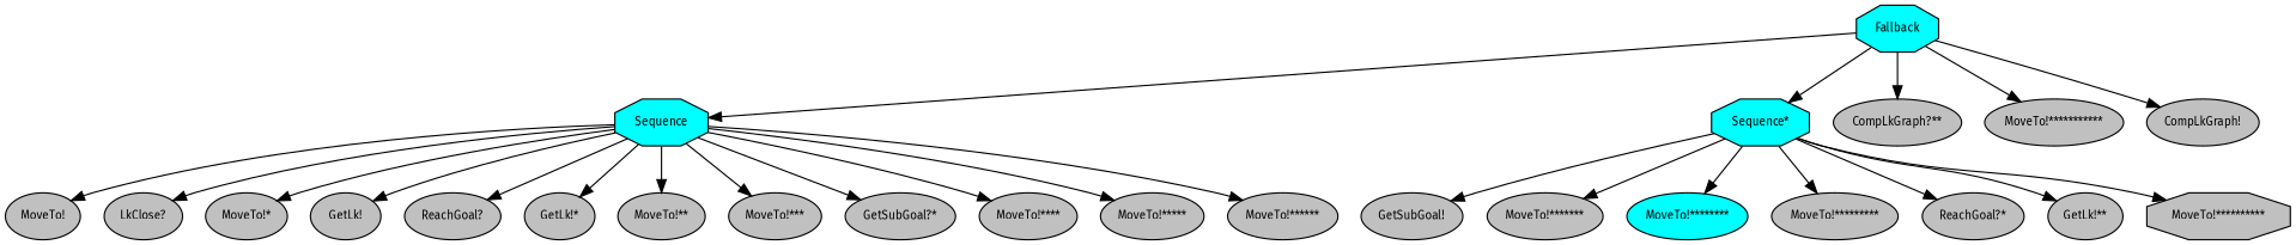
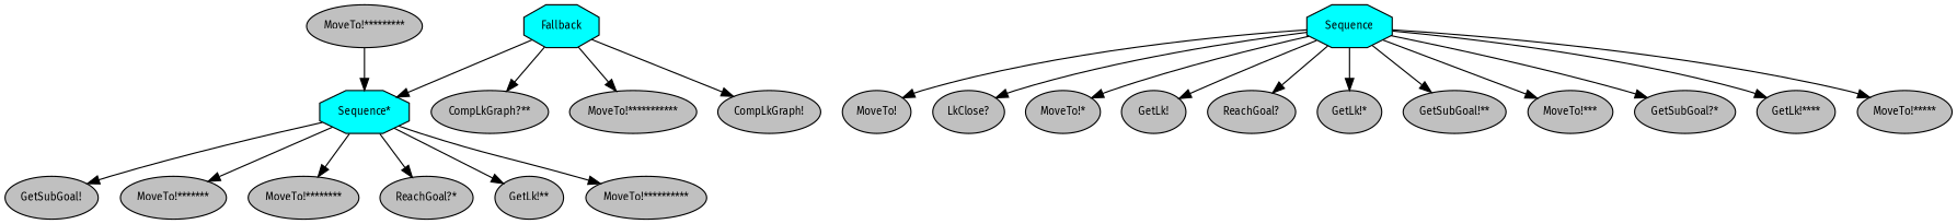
  digraph {
    fontname="Fira Sans"
    ordering=out
    node [fillcolor=gray fontcolor=black fontname="Fira Sans" fontsize=9 shape=ellipse style=filled]
    edge [fontname="Fira Sans"]
    n1 [fillcolor=cyan label=Fallback shape=octagon]
    n2 [fillcolor=cyan label=Sequence shape=octagon]
    n3 [fillcolor=cyan label="Sequence*" shape=octagon]
    n4 [label="CompLkGraph?**"]
    n5 [label="MoveTo!***********"]
    n6 [label="CompLkGraph!"]
    n7 [label="MoveTo!"]
    n8 [label="LkClose?"]
    n9 [label="MoveTo!*"]
    n10 [label="GetLk!"]
    n11 [label="ReachGoal?"]
    n12 [label="GetLk!*"]
-   n13 [label="MoveTo!**"]
+   n13 [label="GetSubGoal!**"]
    n14 [label="MoveTo!***"]
    n15 [label="GetSubGoal?*"]
-   n16 [label="MoveTo!****"]
+   n16 [label="GetLk!****"]
    n17 [label="MoveTo!*****"]
-   n18 [label="MoveTo!******"]
    n19 [label="GetSubGoal!"]
    n20 [label="MoveTo!*******"]
-   n21 [fillcolor=cyan label="MoveTo!********"]
+   n21 [label="MoveTo!********"]
    n22 [label="MoveTo!*********"]
    n23 [label="ReachGoal?*"]
    n24 [label="GetLk!**"]
-   n25 [label="MoveTo!**********" shape=octagon]
-   n1 -> n2
+   n25 [label="MoveTo!**********"]
    n1 -> n3
    n1 -> n4
    n1 -> n5
    n1 -> n6
    n2 -> n7
    n2 -> n8
    n2 -> n9
    n2 -> n10
    n2 -> n11
    n2 -> n12
    n2 -> n13
    n2 -> n14
    n2 -> n15
    n2 -> n16
    n2 -> n17
-   n2 -> n18
    n3 -> n19
    n3 -> n20
    n3 -> n21
-   n3 -> n22
+   n22 -> n3
    n3 -> n23
    n3 -> n24
    n3 -> n25
  }
